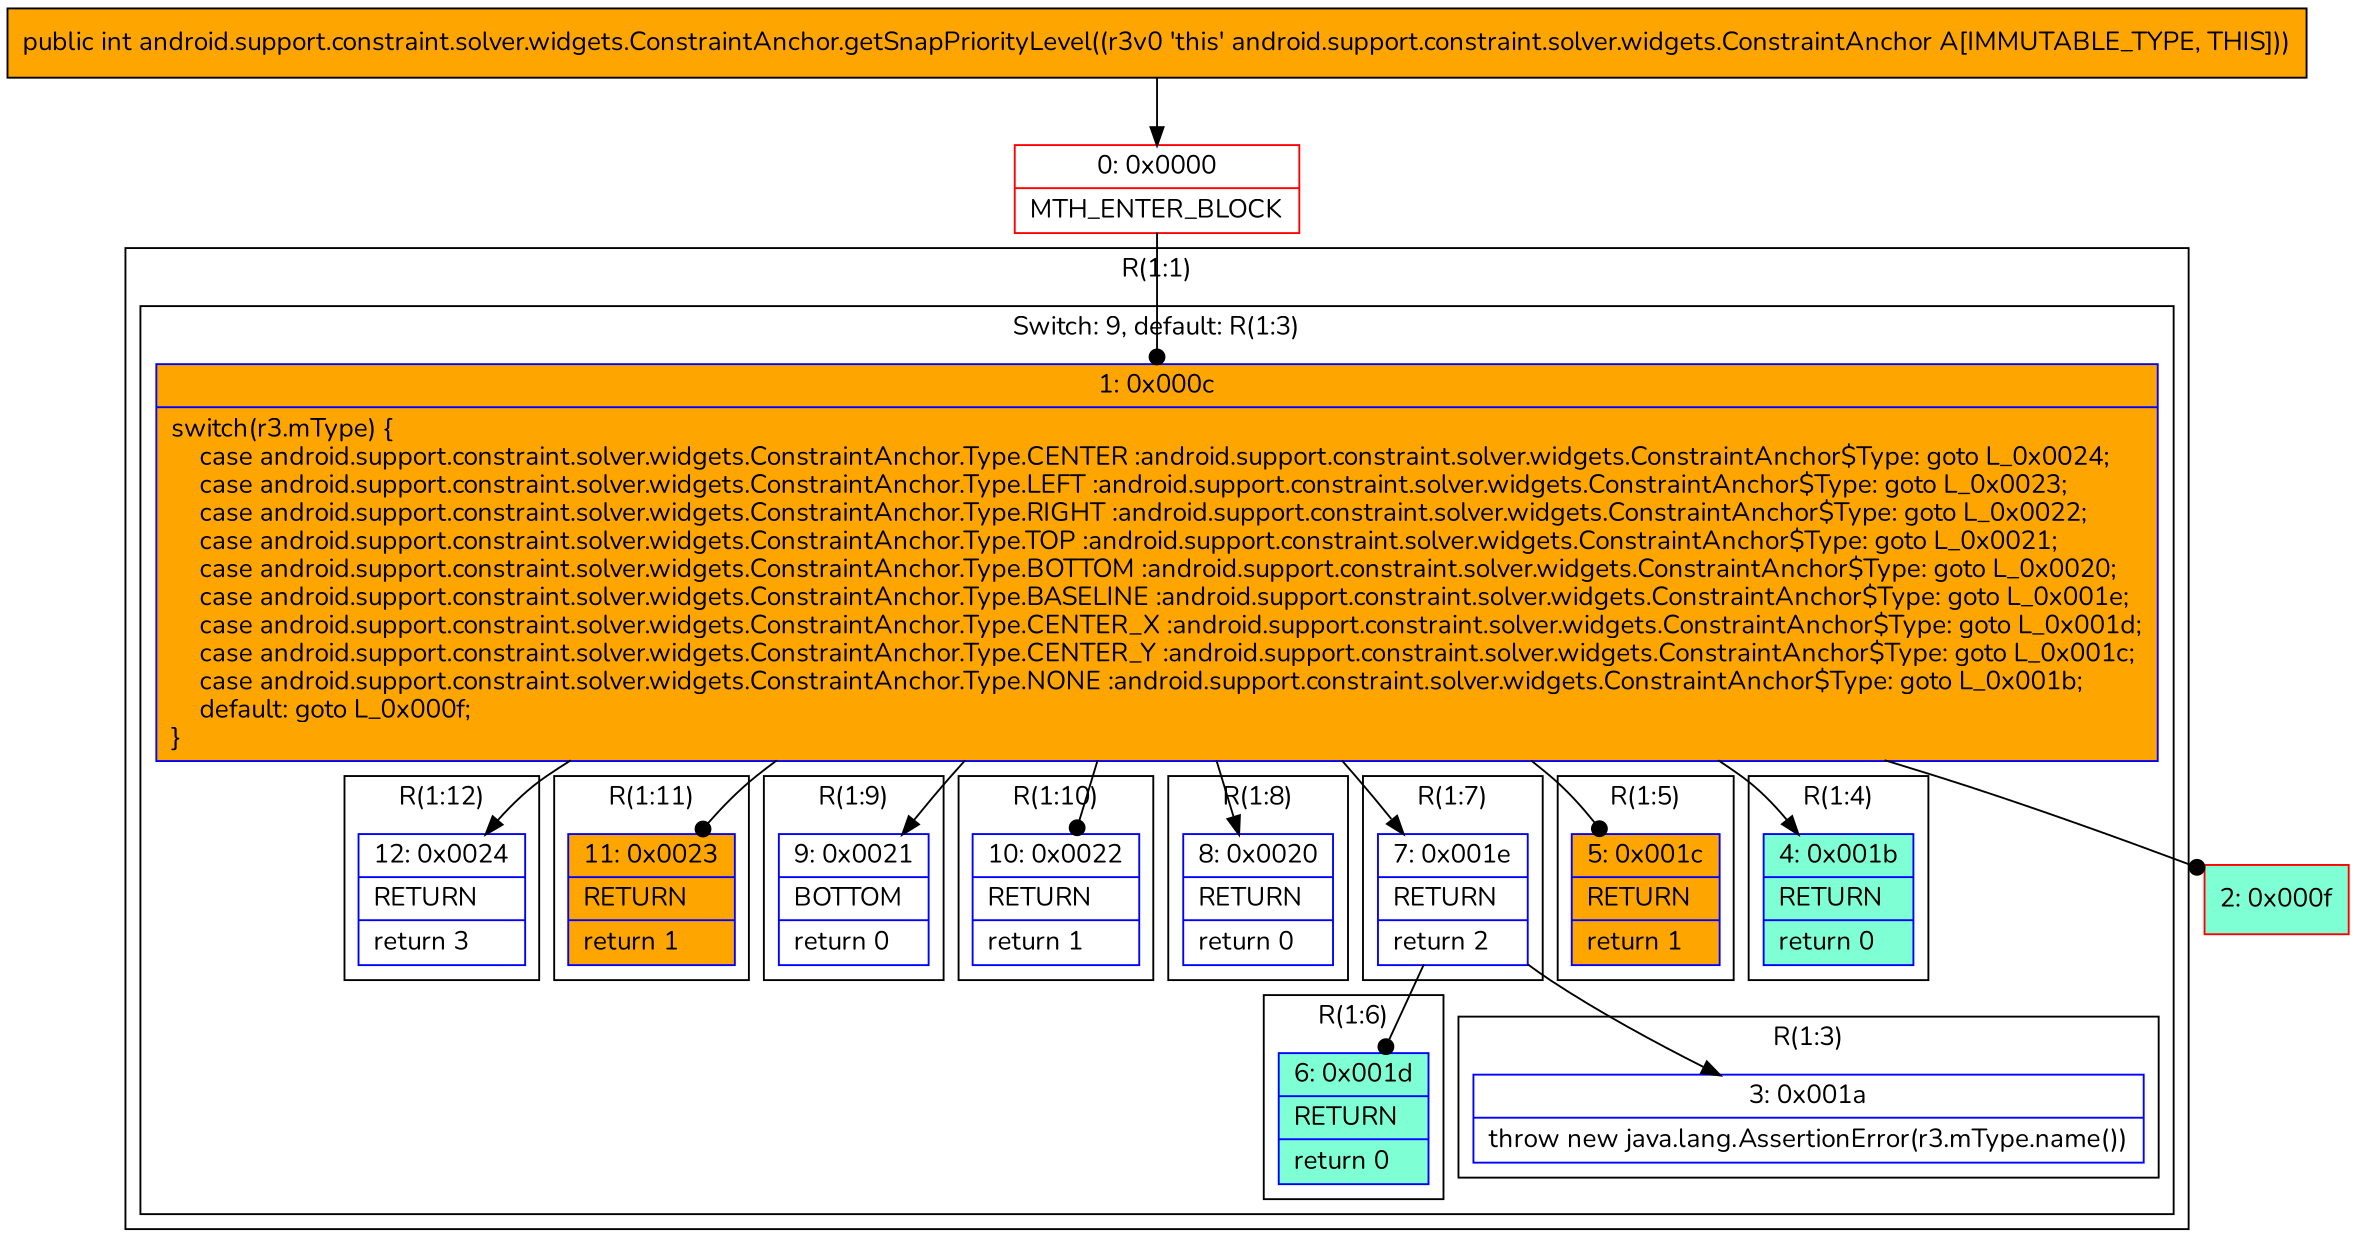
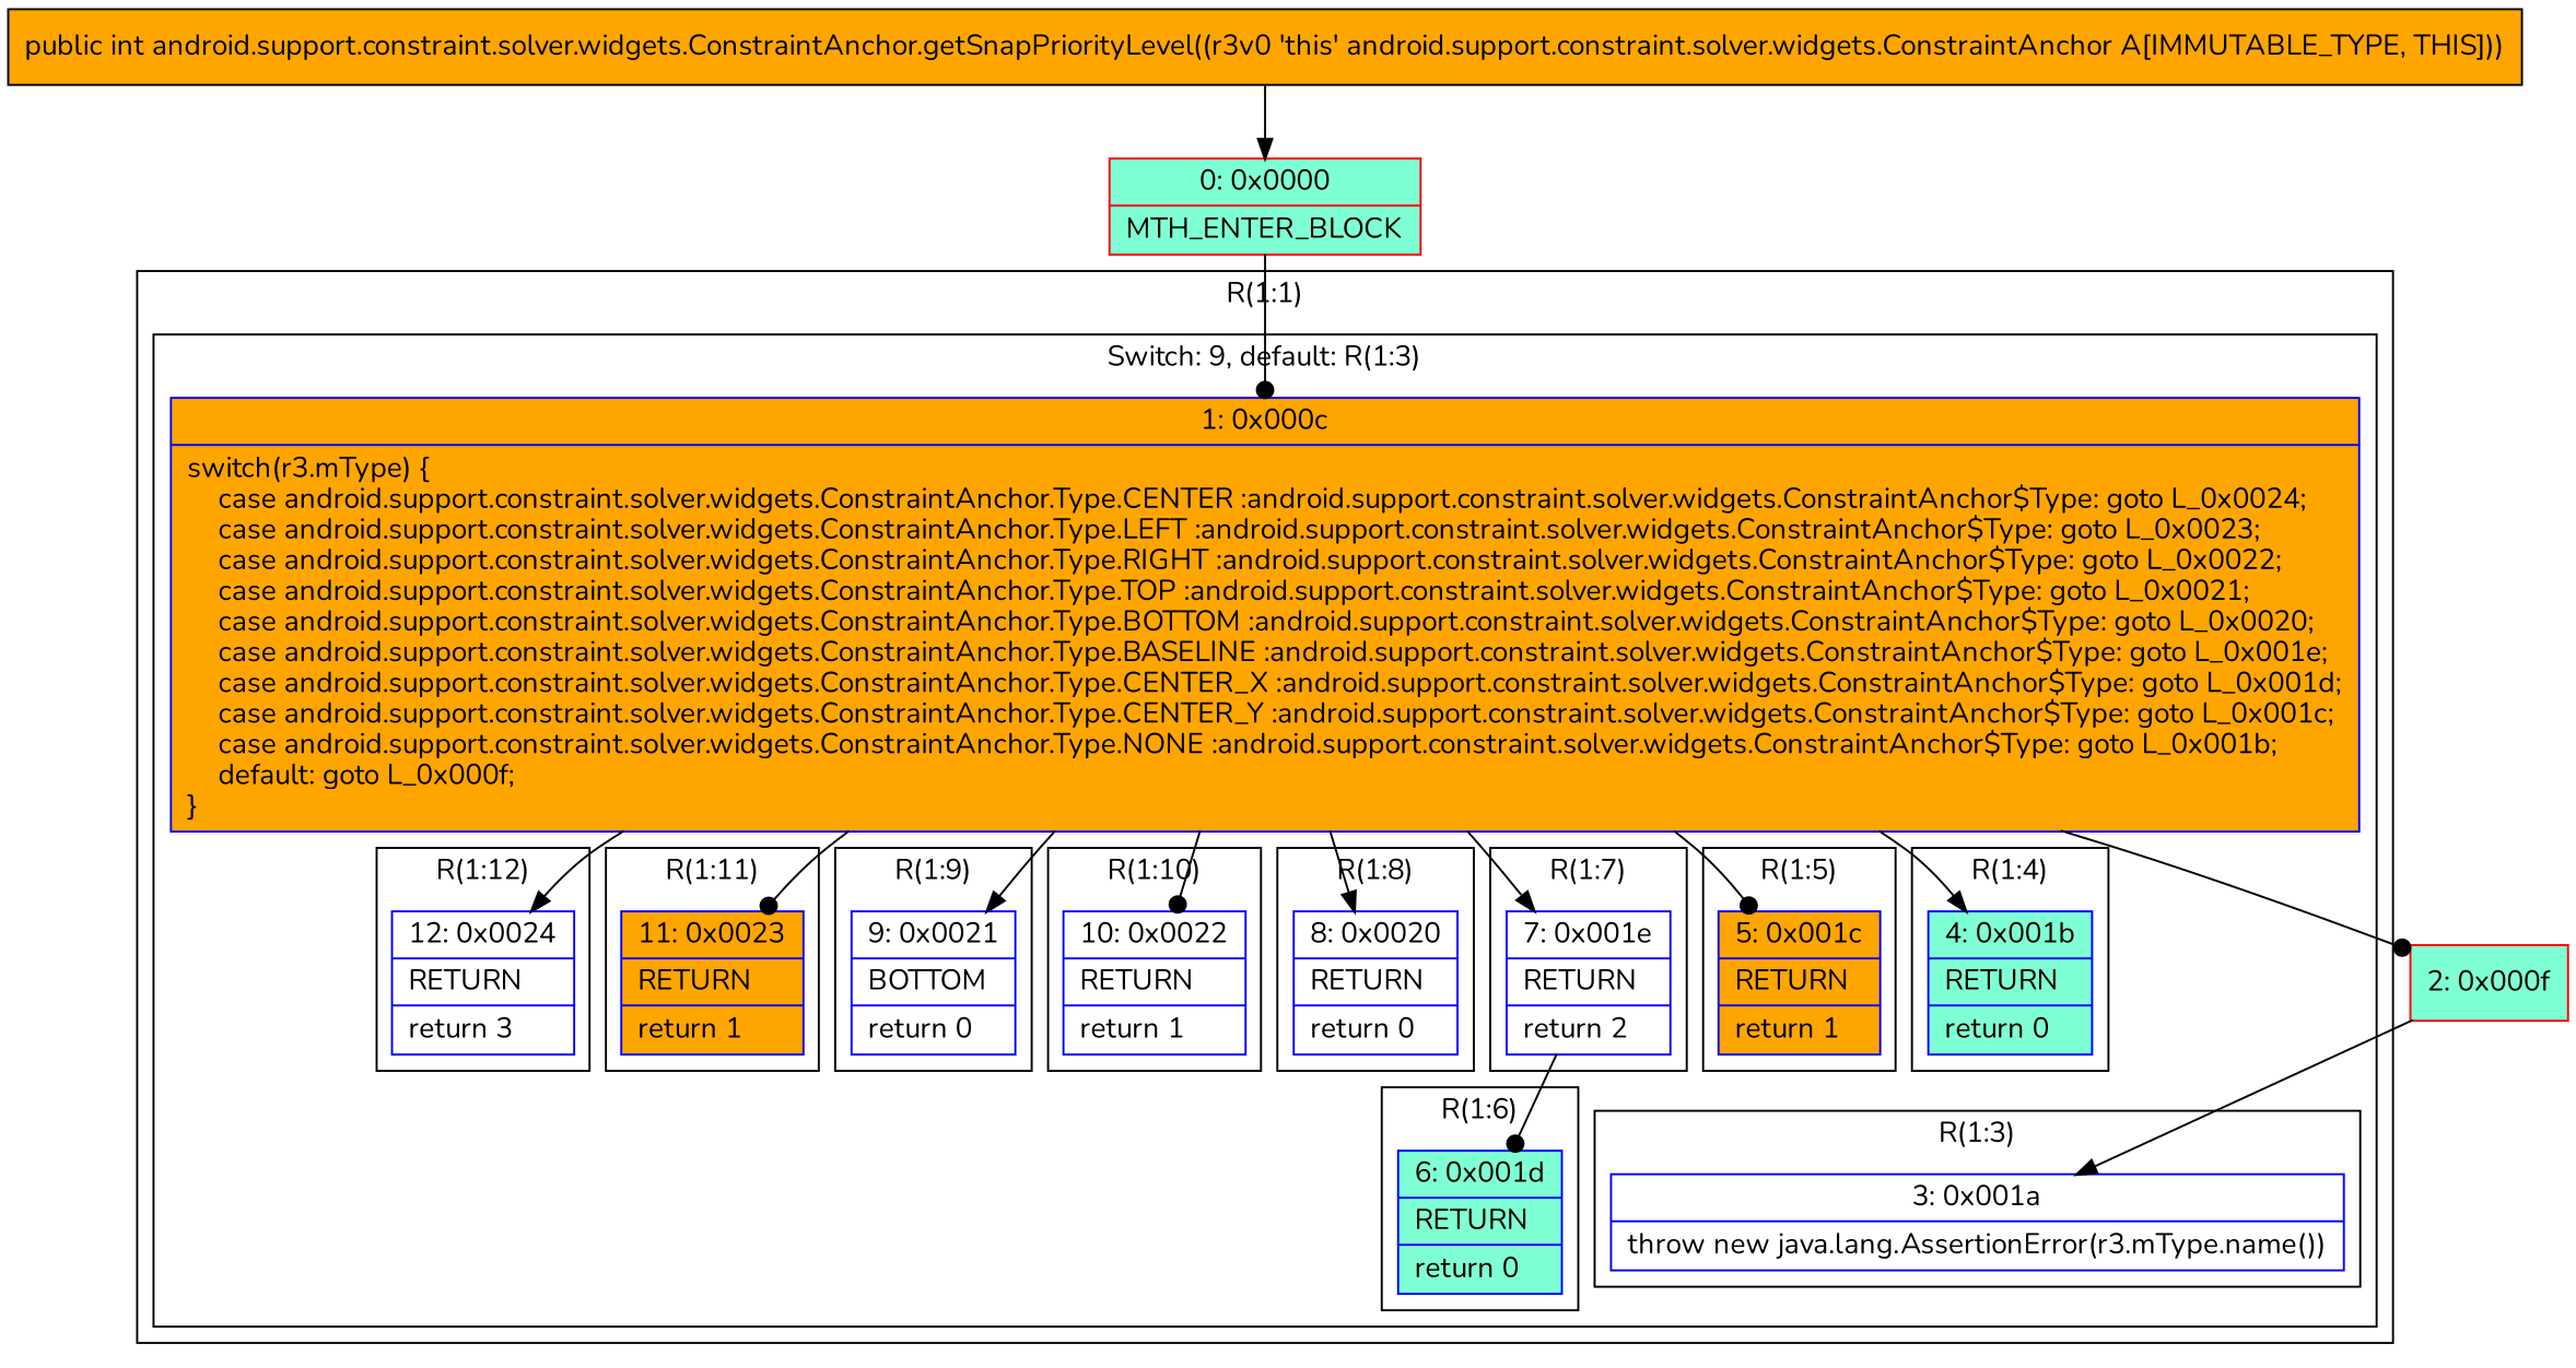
  digraph {
    fontname=Nunito
    node [color=blue fillcolor=white fontname=Nunito shape=record style=filled]
    edge [arrowhead=normal fontname=Nunito]
    n1 [label="{12\:\ 0x0024|RETURN\l|return 3\l}"]
    n2 [fillcolor=orange label="{11\:\ 0x0023|RETURN\l|return 1\l}"]
    n3 [label="{9\:\ 0x0021|BOTTOM\l|return 0\l}"]
    n4 [label="{10\:\ 0x0022|RETURN\l|return 1\l}"]
    n5 [label="{8\:\ 0x0020|RETURN\l|return 0\l}"]
    n6 [label="{7\:\ 0x001e|RETURN\l|return 2\l}"]
    n7 [fillcolor=aquamarine label="{6\:\ 0x001d|RETURN\l|return 0\l}"]
    n8 [fillcolor=orange label="{5\:\ 0x001c|RETURN\l|return 1\l}"]
    n9 [fillcolor=aquamarine label="{4\:\ 0x001b|RETURN\l|return 0\l}"]
    n10 [label="{3\:\ 0x001a|throw new java.lang.AssertionError(r3.mType.name())\l}"]
    n11 [fillcolor=orange label="{1\:\ 0x000c|switch(r3.mType) \{\l    case android.support.constraint.solver.widgets.ConstraintAnchor.Type.CENTER :android.support.constraint.solver.widgets.ConstraintAnchor$Type: goto L_0x0024;\l    case android.support.constraint.solver.widgets.ConstraintAnchor.Type.LEFT :android.support.constraint.solver.widgets.ConstraintAnchor$Type: goto L_0x0023;\l    case android.support.constraint.solver.widgets.ConstraintAnchor.Type.RIGHT :android.support.constraint.solver.widgets.ConstraintAnchor$Type: goto L_0x0022;\l    case android.support.constraint.solver.widgets.ConstraintAnchor.Type.TOP :android.support.constraint.solver.widgets.ConstraintAnchor$Type: goto L_0x0021;\l    case android.support.constraint.solver.widgets.ConstraintAnchor.Type.BOTTOM :android.support.constraint.solver.widgets.ConstraintAnchor$Type: goto L_0x0020;\l    case android.support.constraint.solver.widgets.ConstraintAnchor.Type.BASELINE :android.support.constraint.solver.widgets.ConstraintAnchor$Type: goto L_0x001e;\l    case android.support.constraint.solver.widgets.ConstraintAnchor.Type.CENTER_X :android.support.constraint.solver.widgets.ConstraintAnchor$Type: goto L_0x001d;\l    case android.support.constraint.solver.widgets.ConstraintAnchor.Type.CENTER_Y :android.support.constraint.solver.widgets.ConstraintAnchor$Type: goto L_0x001c;\l    case android.support.constraint.solver.widgets.ConstraintAnchor.Type.NONE :android.support.constraint.solver.widgets.ConstraintAnchor$Type: goto L_0x001b;\l    default: goto L_0x000f;\l\}\l}"]
    n12 [color=red fillcolor=aquamarine label="{2\:\ 0x000f}"]
-   n13 [color=red label="{0\:\ 0x0000|MTH_ENTER_BLOCK\l}"]
+   n13 [color=red fillcolor=aquamarine label="{0\:\ 0x0000|MTH_ENTER_BLOCK\l}"]
    n14 [fillcolor=orange label="{public int android.support.constraint.solver.widgets.ConstraintAnchor.getSnapPriorityLevel((r3v0 'this' android.support.constraint.solver.widgets.ConstraintAnchor A[IMMUTABLE_TYPE, THIS])) }" color=""]
    subgraph cluster_1 {
      label="R(1:1)"
      subgraph cluster_2 {
        label="Switch: 9, default: R(1:3)"
        n11
        subgraph cluster_3 {
          label="R(1:12)"
          n1
        }
        subgraph cluster_4 {
          label="R(1:11)"
          n2
        }
        subgraph cluster_5 {
          label="R(1:9)"
          n3
        }
        subgraph cluster_6 {
          label="R(1:10)"
          n4
        }
        subgraph cluster_7 {
          label="R(1:8)"
          n5
        }
        subgraph cluster_8 {
          label="R(1:7)"
          n6
        }
        subgraph cluster_9 {
          label="R(1:6)"
          n7
        }
        subgraph cluster_10 {
          label="R(1:5)"
          n8
        }
        subgraph cluster_11 {
          label="R(1:4)"
          n9
        }
        subgraph cluster_12 {
          label="R(1:3)"
          n10
        }
      }
    }
    n6 -> n7 [arrowhead=dot]
    n11 -> n1
    n11 -> n2 [arrowhead=dot]
    n11 -> n3
    n11 -> n4 [arrowhead=dot]
    n11 -> n5
    n11 -> n6
    n11 -> n8 [arrowhead=dot]
    n11 -> n9
    n11 -> n12 [arrowhead=dot]
-   n6 -> n10
+   n12 -> n10
    n13 -> n11 [arrowhead=dot]
    n14 -> n13
  }
